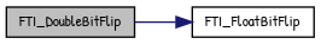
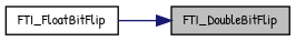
  digraph {
    rankdir=LR
    fontname="Patrick Hand"
    node [color=black fontname="Patrick Hand" fontsize=10 shape=record style=filled]
    n1 [fillcolor=grey75 fontcolor=black height=0.2 label=FTI_DoubleBitFlip width=0.4]
    n2 [fillcolor=white height=0.2 label=FTI_FloatBitFlip width=0.4]
-   n1 -> n2 [color=midnightblue fontname="Patrick Hand" fontsize=10 labelfontname=Helvetica labelfontsize=10 style=solid]
+   n2 -> n1 [color=midnightblue fontname="Patrick Hand" fontsize=10 labelfontname=Helvetica labelfontsize=10 style=solid]
  }
